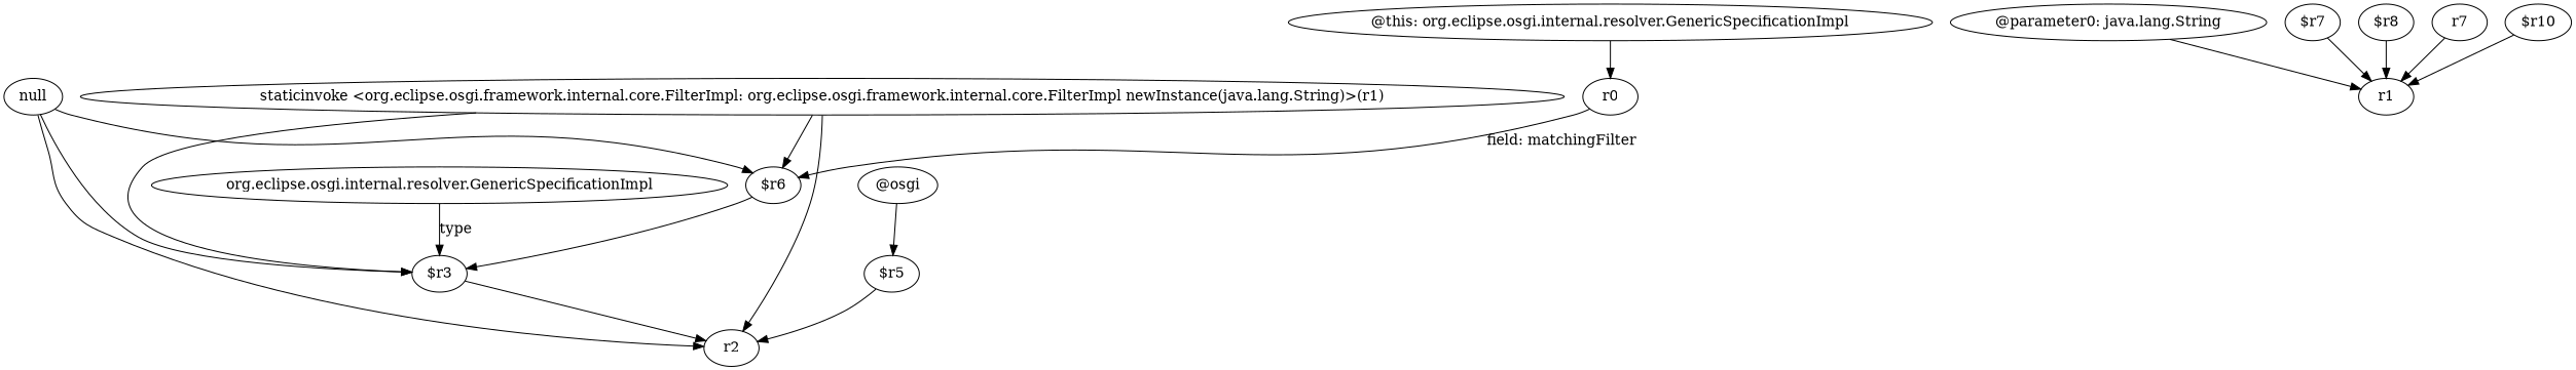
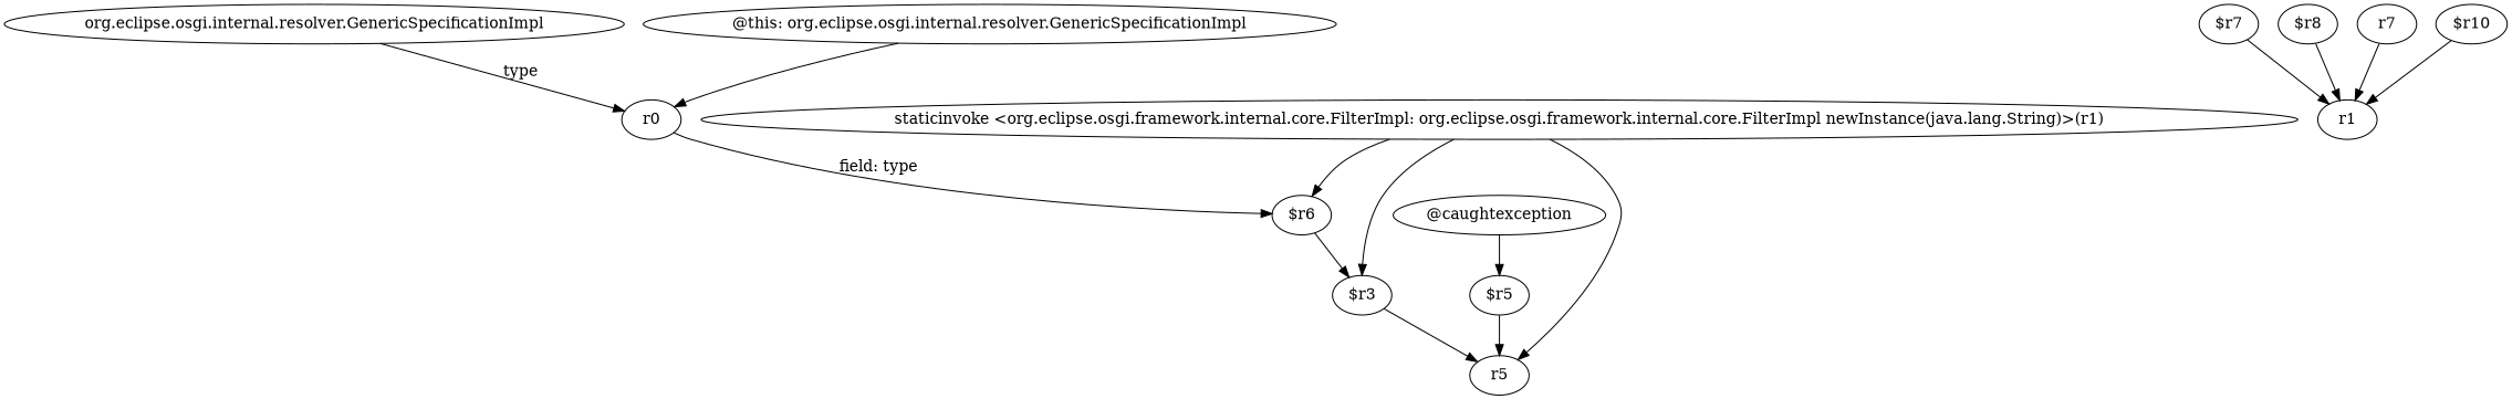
  digraph {
    n1 [label="org.eclipse.osgi.internal.resolver.GenericSpecificationImpl"]
    n2 [label=r0]
    n3 [label="$r6"]
    n4 [label="$r3"]
-   n5 [label=r2]
-   n6 [label=null]
-   n7 [label="@osgi"]
+   n5 [label=r5]
+   n7 [label="@caughtexception"]
    n8 [label="$r5"]
-   n9 [label="@parameter0: java.lang.String"]
    n10 [label=r1]
    n11 [label="staticinvoke <org.eclipse.osgi.framework.internal.core.FilterImpl: org.eclipse.osgi.framework.internal.core.FilterImpl newInstance(java.lang.String)>(r1)"]
    n12 [label="$r7"]
    n13 [label="$r8"]
    n14 [label="@this: org.eclipse.osgi.internal.resolver.GenericSpecificationImpl"]
    n15 [label=r7]
    n16 [label="$r10"]
-   n1 -> n4 [label=type]
-   n2 -> n3 [label="field: matchingFilter"]
+   n1 -> n2 [label=type]
+   n2 -> n3 [label="field: type"]
    n3 -> n4
    n4 -> n5
-   n6 -> n3
-   n6 -> n4
-   n6 -> n5
    n7 -> n8
    n8 -> n5
-   n9 -> n10
    n11 -> n3
    n11 -> n4
    n11 -> n5
    n12 -> n10
    n13 -> n10
    n14 -> n2
    n15 -> n10
    n16 -> n10
  }
